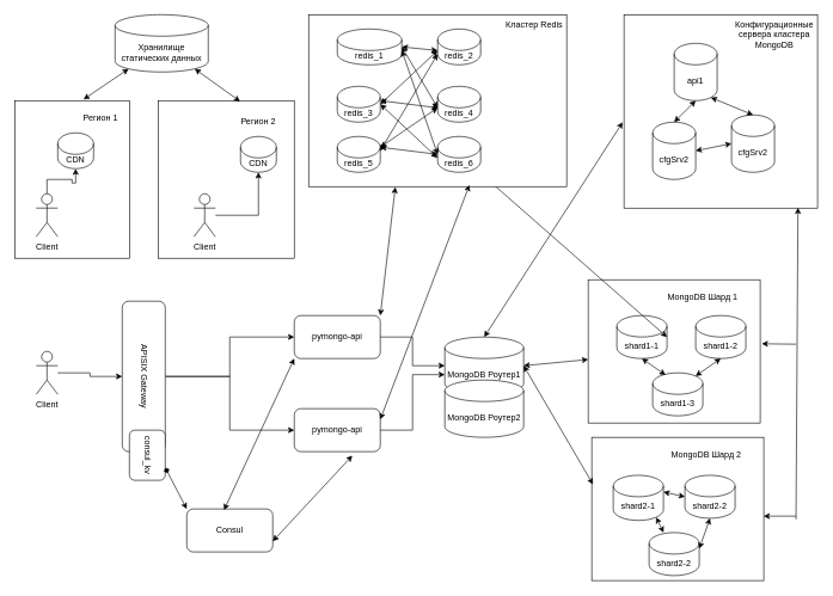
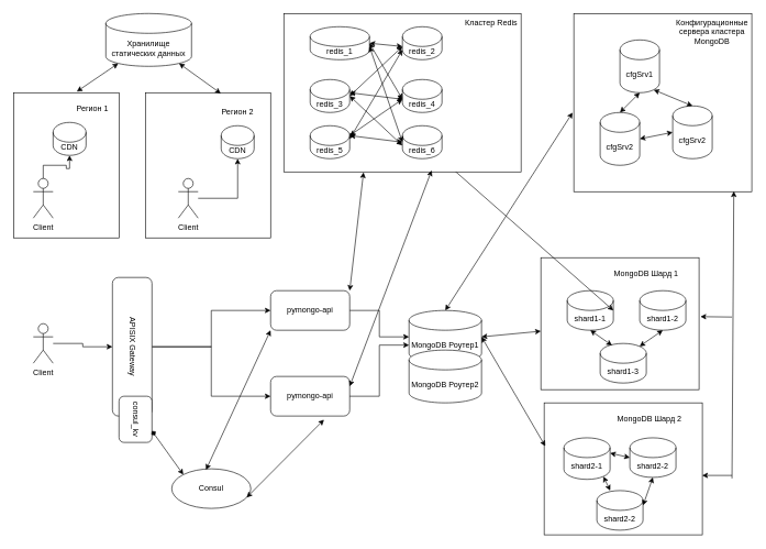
  <mxCell id="0" />
  <mxCell id="1" parent="0" />
  <mxCell id="2" value="" style="whiteSpace=wrap;html=1;aspect=fixed;" parent="1" vertex="1"><mxGeometry x="870" y="20" width="270" height="270" as="geometry" /></mxCell>
  <mxCell id="3" value="MongoDB Роутер1" style="shape=cylinder3;whiteSpace=wrap;html=1;boundedLbl=1;backgroundOutline=1;size=15;" parent="1" vertex="1"><mxGeometry x="620" y="470" width="110" height="80" as="geometry" /></mxCell>
  <mxCell id="4" value="pymongo-api" style="rounded=1;whiteSpace=wrap;html=1;" parent="1" vertex="1"><mxGeometry x="410" y="440" width="120" height="60" as="geometry" /></mxCell>
  <mxCell id="5" style="edgeStyle=orthogonalEdgeStyle;rounded=0;orthogonalLoop=1;jettySize=auto;html=1;exitX=1;exitY=0.5;exitDx=0;exitDy=0;entryX=0;entryY=0.5;entryDx=0;entryDy=0;entryPerimeter=0;" parent="1" source="4" target="3" edge="1"><mxGeometry relative="1" as="geometry" /></mxCell>
- <mxCell id="6" value="api1" style="shape=cylinder3;whiteSpace=wrap;html=1;boundedLbl=1;backgroundOutline=1;size=15;" parent="1" vertex="1"><mxGeometry x="940" y="60" width="60" height="80" as="geometry" /></mxCell>
+ <mxCell id="6" value="cfgSrv1" style="shape=cylinder3;whiteSpace=wrap;html=1;boundedLbl=1;backgroundOutline=1;size=15;" parent="1" vertex="1"><mxGeometry x="940" y="60" width="60" height="80" as="geometry" /></mxCell>
  <mxCell id="7" value="cfgSrv2" style="shape=cylinder3;whiteSpace=wrap;html=1;boundedLbl=1;backgroundOutline=1;size=15;" parent="1" vertex="1"><mxGeometry x="1020" y="160" width="60" height="80" as="geometry" /></mxCell>
  <mxCell id="8" value="cfgSrv2" style="shape=cylinder3;whiteSpace=wrap;html=1;boundedLbl=1;backgroundOutline=1;size=15;" parent="1" vertex="1"><mxGeometry x="910" y="170" width="60" height="80" as="geometry" /></mxCell>
  <mxCell id="9" value="" style="endArrow=classic;startArrow=classic;html=1;rounded=0;entryX=0.5;entryY=1;entryDx=0;entryDy=0;entryPerimeter=0;exitX=0.5;exitY=0;exitDx=0;exitDy=0;exitPerimeter=0;" parent="1" source="8" target="6" edge="1"><mxGeometry width="50" height="50" relative="1" as="geometry"><mxPoint x="660" y="290" as="sourcePoint" /><mxPoint x="710" y="240" as="targetPoint" /></mxGeometry></mxCell>
  <mxCell id="10" value="" style="endArrow=classic;startArrow=classic;html=1;rounded=0;entryX=0;entryY=0.5;entryDx=0;entryDy=0;entryPerimeter=0;exitX=1;exitY=0.5;exitDx=0;exitDy=0;exitPerimeter=0;" parent="1" source="8" target="7" edge="1"><mxGeometry width="50" height="50" relative="1" as="geometry"><mxPoint x="660" y="290" as="sourcePoint" /><mxPoint x="710" y="240" as="targetPoint" /></mxGeometry></mxCell>
  <mxCell id="11" value="" style="endArrow=classic;startArrow=classic;html=1;rounded=0;exitX=0.855;exitY=1;exitDx=0;exitDy=-4.35;exitPerimeter=0;entryX=0.5;entryY=0;entryDx=0;entryDy=0;entryPerimeter=0;" parent="1" source="6" target="7" edge="1"><mxGeometry width="50" height="50" relative="1" as="geometry"><mxPoint x="680" y="140" as="sourcePoint" /><mxPoint x="710" y="240" as="targetPoint" /></mxGeometry></mxCell>
  <mxCell id="12" value="Конфигурационные сервера кластера MongoDB&lt;div&gt;&lt;br&gt;&lt;/div&gt;" style="text;html=1;align=center;verticalAlign=middle;whiteSpace=wrap;rounded=0;" parent="1" vertex="1"><mxGeometry x="1040" y="30" width="80" height="50" as="geometry" /></mxCell>
  <mxCell id="13" value="" style="endArrow=classic;startArrow=classic;html=1;rounded=0;exitX=0.5;exitY=0;exitDx=0;exitDy=0;exitPerimeter=0;entryX=-0.007;entryY=0.556;entryDx=0;entryDy=0;entryPerimeter=0;" parent="1" source="3" target="2" edge="1"><mxGeometry width="50" height="50" relative="1" as="geometry"><mxPoint x="500" y="320" as="sourcePoint" /><mxPoint x="550" y="270" as="targetPoint" /></mxGeometry></mxCell>
  <mxCell id="14" value="" style="rounded=0;whiteSpace=wrap;html=1;" parent="1" vertex="1"><mxGeometry x="820" y="390" width="240" height="200" as="geometry" /></mxCell>
  <mxCell id="15" value="MongoDB Шард 1" style="text;html=1;align=center;verticalAlign=middle;whiteSpace=wrap;rounded=0;" parent="1" vertex="1"><mxGeometry x="920" y="400" width="120" height="30" as="geometry" /></mxCell>
  <mxCell id="16" value="shard1-1" style="shape=cylinder3;whiteSpace=wrap;html=1;boundedLbl=1;backgroundOutline=1;size=15;" parent="1" vertex="1"><mxGeometry x="860" y="440" width="70" height="60" as="geometry" /></mxCell>
  <mxCell id="17" value="" style="endArrow=classic;startArrow=classic;html=1;rounded=0;entryX=1;entryY=0.5;entryDx=0;entryDy=0;entryPerimeter=0;" parent="1" source="14" target="3" edge="1"><mxGeometry width="50" height="50" relative="1" as="geometry"><mxPoint x="500" y="470" as="sourcePoint" /><mxPoint x="550" y="420" as="targetPoint" /></mxGeometry></mxCell>
  <mxCell id="18" value="" style="rounded=0;whiteSpace=wrap;html=1;" parent="1" vertex="1"><mxGeometry x="825" y="610" width="240" height="200" as="geometry" /></mxCell>
  <mxCell id="19" value="MongoDB Шард 2" style="text;html=1;align=center;verticalAlign=middle;whiteSpace=wrap;rounded=0;" parent="1" vertex="1"><mxGeometry x="925" y="620" width="120" height="30" as="geometry" /></mxCell>
  <mxCell id="20" value="shard2-1" style="shape=cylinder3;whiteSpace=wrap;html=1;boundedLbl=1;backgroundOutline=1;size=15;" parent="1" vertex="1"><mxGeometry x="855" y="663" width="70" height="63" as="geometry" /></mxCell>
  <mxCell id="21" value="" style="endArrow=classic;startArrow=classic;html=1;rounded=0;entryX=1;entryY=0.5;entryDx=0;entryDy=0;entryPerimeter=0;exitX=0.007;exitY=0.328;exitDx=0;exitDy=0;exitPerimeter=0;" parent="1" source="18" target="3" edge="1"><mxGeometry width="50" height="50" relative="1" as="geometry"><mxPoint x="500" y="670" as="sourcePoint" /><mxPoint x="550" y="620" as="targetPoint" /></mxGeometry></mxCell>
  <mxCell id="22" value="shard1-2" style="shape=cylinder3;whiteSpace=wrap;html=1;boundedLbl=1;backgroundOutline=1;size=15;" parent="1" vertex="1"><mxGeometry x="970" y="440" width="70" height="60" as="geometry" /></mxCell>
  <mxCell id="23" value="shard1-3" style="shape=cylinder3;whiteSpace=wrap;html=1;boundedLbl=1;backgroundOutline=1;size=15;" parent="1" vertex="1"><mxGeometry x="910" y="520" width="70" height="60" as="geometry" /></mxCell>
  <mxCell id="24" value="" style="endArrow=classic;startArrow=classic;html=1;rounded=0;exitX=1;exitY=0.5;exitDx=0;exitDy=0;exitPerimeter=0;" parent="1" source="16" target="39" edge="1"><mxGeometry width="50" height="50" relative="1" as="geometry"><mxPoint x="920" y="690" as="sourcePoint" /><mxPoint x="970" y="640" as="targetPoint" /></mxGeometry></mxCell>
  <mxCell id="25" value="" style="endArrow=classic;startArrow=classic;html=1;rounded=0;entryX=0.5;entryY=1;entryDx=0;entryDy=0;entryPerimeter=0;exitX=0.855;exitY=0;exitDx=0;exitDy=4.35;exitPerimeter=0;" parent="1" source="23" target="22" edge="1"><mxGeometry width="50" height="50" relative="1" as="geometry"><mxPoint x="920" y="690" as="sourcePoint" /><mxPoint x="970" y="640" as="targetPoint" /></mxGeometry></mxCell>
  <mxCell id="26" value="" style="endArrow=classic;startArrow=classic;html=1;rounded=0;entryX=0.5;entryY=1;entryDx=0;entryDy=0;entryPerimeter=0;exitX=0.257;exitY=0.05;exitDx=0;exitDy=0;exitPerimeter=0;" parent="1" source="23" target="16" edge="1"><mxGeometry width="50" height="50" relative="1" as="geometry"><mxPoint x="920" y="690" as="sourcePoint" /><mxPoint x="970" y="640" as="targetPoint" /></mxGeometry></mxCell>
  <mxCell id="27" value="shard2-2" style="shape=cylinder3;whiteSpace=wrap;html=1;boundedLbl=1;backgroundOutline=1;size=15;" parent="1" vertex="1"><mxGeometry x="955" y="663" width="70" height="60" as="geometry" /></mxCell>
  <mxCell id="28" value="shard2-2" style="shape=cylinder3;whiteSpace=wrap;html=1;boundedLbl=1;backgroundOutline=1;size=15;" parent="1" vertex="1"><mxGeometry x="905" y="743" width="70" height="60" as="geometry" /></mxCell>
  <mxCell id="29" value="" style="endArrow=classic;startArrow=classic;html=1;rounded=0;exitX=0.855;exitY=1;exitDx=0;exitDy=-4.35;exitPerimeter=0;" parent="1" source="20" target="28" edge="1"><mxGeometry width="50" height="50" relative="1" as="geometry"><mxPoint x="925" y="673" as="sourcePoint" /><mxPoint x="975" y="623" as="targetPoint" /></mxGeometry></mxCell>
  <mxCell id="30" value="" style="endArrow=classic;startArrow=classic;html=1;rounded=0;entryX=1;entryY=0;entryDx=0;entryDy=23.25;entryPerimeter=0;exitX=0;exitY=0.5;exitDx=0;exitDy=0;exitPerimeter=0;" parent="1" source="27" target="20" edge="1"><mxGeometry width="50" height="50" relative="1" as="geometry"><mxPoint x="925" y="673" as="sourcePoint" /><mxPoint x="975" y="623" as="targetPoint" /></mxGeometry></mxCell>
  <mxCell id="31" value="" style="endArrow=classic;startArrow=classic;html=1;rounded=0;exitX=1;exitY=0;exitDx=0;exitDy=22.5;exitPerimeter=0;entryX=0.5;entryY=1;entryDx=0;entryDy=0;entryPerimeter=0;" parent="1" source="28" target="27" edge="1"><mxGeometry width="50" height="50" relative="1" as="geometry"><mxPoint x="925" y="673" as="sourcePoint" /><mxPoint x="975" y="623" as="targetPoint" /></mxGeometry></mxCell>
  <mxCell id="32" value="" style="rounded=0;whiteSpace=wrap;html=1;" parent="1" vertex="1"><mxGeometry x="430" y="20" width="360" height="240" as="geometry" /></mxCell>
  <mxCell id="33" value="Кластер Redis" style="text;html=1;align=center;verticalAlign=middle;whiteSpace=wrap;rounded=0;" parent="1" vertex="1"><mxGeometry x="700" y="20" width="90" height="30" as="geometry" /></mxCell>
  <mxCell id="34" value="redis_1" style="shape=cylinder3;whiteSpace=wrap;html=1;boundedLbl=1;backgroundOutline=1;size=15;" parent="1" vertex="1"><mxGeometry x="470" y="40" width="90" height="50" as="geometry" /></mxCell>
  <mxCell id="35" value="redis_2" style="shape=cylinder3;whiteSpace=wrap;html=1;boundedLbl=1;backgroundOutline=1;size=15;" parent="1" vertex="1"><mxGeometry x="610" y="40" width="60" height="50" as="geometry" /></mxCell>
  <mxCell id="36" value="redis_3" style="shape=cylinder3;whiteSpace=wrap;html=1;boundedLbl=1;backgroundOutline=1;size=15;" parent="1" vertex="1"><mxGeometry x="470" y="120" width="60" height="50" as="geometry" /></mxCell>
  <mxCell id="37" value="redis_4" style="shape=cylinder3;whiteSpace=wrap;html=1;boundedLbl=1;backgroundOutline=1;size=15;" parent="1" vertex="1"><mxGeometry x="610" y="120" width="60" height="50" as="geometry" /></mxCell>
  <mxCell id="38" value="redis_5" style="shape=cylinder3;whiteSpace=wrap;html=1;boundedLbl=1;backgroundOutline=1;size=15;" parent="1" vertex="1"><mxGeometry x="470" y="190" width="60" height="50" as="geometry" /></mxCell>
  <mxCell id="39" value="redis_6" style="shape=cylinder3;whiteSpace=wrap;html=1;boundedLbl=1;backgroundOutline=1;size=15;" parent="1" vertex="1"><mxGeometry x="610" y="190" width="60" height="50" as="geometry" /></mxCell>
  <mxCell id="40" value="" style="endArrow=classic;startArrow=classic;html=1;rounded=0;entryX=0;entryY=0;entryDx=0;entryDy=30;entryPerimeter=0;exitX=1;exitY=0.5;exitDx=0;exitDy=0;exitPerimeter=0;" parent="1" source="34" target="35" edge="1"><mxGeometry width="50" height="50" relative="1" as="geometry"><mxPoint x="660" y="310" as="sourcePoint" /><mxPoint x="720" y="290" as="targetPoint" /></mxGeometry></mxCell>
  <mxCell id="41" value="" style="endArrow=classic;startArrow=classic;html=1;rounded=0;exitX=1;exitY=0.5;exitDx=0;exitDy=0;exitPerimeter=0;" parent="1" source="34" edge="1"><mxGeometry width="50" height="50" relative="1" as="geometry"><mxPoint x="660" y="310" as="sourcePoint" /><mxPoint x="610" y="150" as="targetPoint" /></mxGeometry></mxCell>
  <mxCell id="42" value="" style="endArrow=classic;startArrow=classic;html=1;rounded=0;entryX=1;entryY=0;entryDx=0;entryDy=30;entryPerimeter=0;exitX=0;exitY=0.5;exitDx=0;exitDy=0;exitPerimeter=0;" parent="1" source="39" target="34" edge="1"><mxGeometry width="50" height="50" relative="1" as="geometry"><mxPoint x="660" y="310" as="sourcePoint" /><mxPoint x="710" y="260" as="targetPoint" /></mxGeometry></mxCell>
  <mxCell id="43" value="" style="endArrow=classic;startArrow=classic;html=1;rounded=0;exitX=1;exitY=0.5;exitDx=0;exitDy=0;exitPerimeter=0;" parent="1" source="36" edge="1"><mxGeometry width="50" height="50" relative="1" as="geometry"><mxPoint x="660" y="310" as="sourcePoint" /><mxPoint x="610" y="70" as="targetPoint" /></mxGeometry></mxCell>
  <mxCell id="44" value="" style="endArrow=diamond;startArrow=classic;html=1;rounded=0;entryX=0;entryY=0;entryDx=0;entryDy=30;entryPerimeter=0;exitX=1;exitY=0;exitDx=0;exitDy=20;exitPerimeter=0;" parent="1" source="36" target="37" edge="1"><mxGeometry width="50" height="50" relative="1" as="geometry"><mxPoint x="610" y="320" as="sourcePoint" /><mxPoint x="710" y="260" as="targetPoint" /></mxGeometry></mxCell>
  <mxCell id="45" value="" style="endArrow=classic;startArrow=classic;html=1;rounded=0;entryX=0;entryY=0;entryDx=0;entryDy=30;entryPerimeter=0;exitX=1;exitY=0.5;exitDx=0;exitDy=0;exitPerimeter=0;" parent="1" source="36" target="39" edge="1"><mxGeometry width="50" height="50" relative="1" as="geometry"><mxPoint x="660" y="310" as="sourcePoint" /><mxPoint x="710" y="260" as="targetPoint" /></mxGeometry></mxCell>
  <mxCell id="46" value="" style="endArrow=classic;startArrow=classic;html=1;rounded=0;exitX=1;exitY=0;exitDx=0;exitDy=20;exitPerimeter=0;entryX=0;entryY=1;entryDx=0;entryDy=-15;entryPerimeter=0;" parent="1" source="38" target="35" edge="1"><mxGeometry width="50" height="50" relative="1" as="geometry"><mxPoint x="660" y="310" as="sourcePoint" /><mxPoint x="710" y="260" as="targetPoint" /></mxGeometry></mxCell>
  <mxCell id="47" value="" style="endArrow=classic;startArrow=classic;html=1;rounded=0;exitX=1;exitY=0;exitDx=0;exitDy=15;exitPerimeter=0;" parent="1" source="38" edge="1"><mxGeometry width="50" height="50" relative="1" as="geometry"><mxPoint x="660" y="310" as="sourcePoint" /><mxPoint x="610" y="150" as="targetPoint" /></mxGeometry></mxCell>
  <mxCell id="48" value="" style="endArrow=classic;startArrow=classic;html=1;rounded=0;entryX=0;entryY=0.5;entryDx=0;entryDy=0;entryPerimeter=0;exitX=1;exitY=0;exitDx=0;exitDy=15;exitPerimeter=0;" parent="1" source="38" target="39" edge="1"><mxGeometry width="50" height="50" relative="1" as="geometry"><mxPoint x="660" y="310" as="sourcePoint" /><mxPoint x="710" y="260" as="targetPoint" /></mxGeometry></mxCell>
  <mxCell id="49" value="" style="endArrow=classic;startArrow=classic;html=1;rounded=0;exitX=1;exitY=0;exitDx=0;exitDy=0;entryX=0.336;entryY=1.003;entryDx=0;entryDy=0;entryPerimeter=0;" parent="1" source="4" target="32" edge="1"><mxGeometry width="50" height="50" relative="1" as="geometry"><mxPoint x="350" y="320" as="sourcePoint" /><mxPoint x="400" y="270" as="targetPoint" /></mxGeometry></mxCell>
  <mxCell id="50" value="" style="endArrow=classic;html=1;rounded=0;entryX=0.899;entryY=0.998;entryDx=0;entryDy=0;entryPerimeter=0;" parent="1" target="2" edge="1"><mxGeometry width="50" height="50" relative="1" as="geometry"><mxPoint x="1110" y="724.571" as="sourcePoint" /><mxPoint x="890" y="330" as="targetPoint" /></mxGeometry></mxCell>
  <mxCell id="51" value="" style="endArrow=classic;html=1;rounded=0;entryX=0.999;entryY=0.55;entryDx=0;entryDy=0;entryPerimeter=0;" parent="1" target="18" edge="1"><mxGeometry width="50" height="50" relative="1" as="geometry"><mxPoint x="1110" y="720" as="sourcePoint" /><mxPoint x="1000" y="730" as="targetPoint" /></mxGeometry></mxCell>
  <mxCell id="52" value="" style="endArrow=classic;html=1;rounded=0;entryX=1.009;entryY=0.447;entryDx=0;entryDy=0;entryPerimeter=0;" parent="1" target="14" edge="1"><mxGeometry width="50" height="50" relative="1" as="geometry"><mxPoint x="1110" y="480" as="sourcePoint" /><mxPoint x="960" y="550" as="targetPoint" /></mxGeometry></mxCell>
  <mxCell id="53" value="pymongo-api" style="rounded=1;whiteSpace=wrap;html=1;" parent="1" vertex="1"><mxGeometry x="410" y="570" width="120" height="60" as="geometry" /></mxCell>
  <mxCell id="54" style="edgeStyle=orthogonalEdgeStyle;rounded=0;orthogonalLoop=1;jettySize=auto;html=1;entryX=0;entryY=0;entryDx=0;entryDy=52.5;entryPerimeter=0;" parent="1" source="53" target="3" edge="1"><mxGeometry relative="1" as="geometry" /></mxCell>
  <mxCell id="55" style="edgeStyle=orthogonalEdgeStyle;rounded=0;orthogonalLoop=1;jettySize=auto;html=1;entryX=0;entryY=0.5;entryDx=0;entryDy=0;" parent="1" source="57" target="4" edge="1"><mxGeometry relative="1" as="geometry" /></mxCell>
  <mxCell id="56" style="edgeStyle=orthogonalEdgeStyle;rounded=0;orthogonalLoop=1;jettySize=auto;html=1;entryX=0;entryY=0.5;entryDx=0;entryDy=0;" parent="1" source="57" target="53" edge="1"><mxGeometry relative="1" as="geometry" /></mxCell>
  <mxCell id="57" value="APISIX Gateway" style="rounded=1;whiteSpace=wrap;html=1;rotation=90;" parent="1" vertex="1"><mxGeometry x="95" y="495" width="210" height="60" as="geometry" /></mxCell>
  <mxCell id="58" value="consul_kv" style="rounded=1;whiteSpace=wrap;html=1;rotation=90;" parent="1" vertex="1"><mxGeometry x="170" y="610" width="70" height="50" as="geometry" /></mxCell>
- <mxCell id="59" value="Consul" style="rounded=1;whiteSpace=wrap;html=1;" parent="1" vertex="1"><mxGeometry x="260" y="710" width="120" height="60" as="geometry" /></mxCell>
+ <mxCell id="59" value="Consul" style="ellipse;whiteSpace=wrap;html=1;" parent="1" vertex="1"><mxGeometry x="260" y="710" width="120" height="60" as="geometry" /></mxCell>
  <mxCell id="60" value="" style="endArrow=diamond;startArrow=classic;html=1;rounded=0;exitX=0;exitY=0;exitDx=0;exitDy=0;entryX=0.75;entryY=0;entryDx=0;entryDy=0;" parent="1" source="59" target="58" edge="1"><mxGeometry width="50" height="50" relative="1" as="geometry"><mxPoint x="300" y="620" as="sourcePoint" /><mxPoint x="350" y="570" as="targetPoint" /></mxGeometry></mxCell>
  <mxCell id="61" value="" style="endArrow=classic;startArrow=classic;html=1;rounded=0;exitX=1;exitY=0.75;exitDx=0;exitDy=0;entryX=0.675;entryY=1.092;entryDx=0;entryDy=0;entryPerimeter=0;" parent="1" source="59" target="53" edge="1"><mxGeometry width="50" height="50" relative="1" as="geometry"><mxPoint x="300" y="620" as="sourcePoint" /><mxPoint x="350" y="570" as="targetPoint" /></mxGeometry></mxCell>
  <mxCell id="62" value="" style="endArrow=classic;startArrow=classic;html=1;rounded=0;entryX=0;entryY=1;entryDx=0;entryDy=0;exitX=0.433;exitY=0.025;exitDx=0;exitDy=0;exitPerimeter=0;" parent="1" source="59" target="4" edge="1"><mxGeometry width="50" height="50" relative="1" as="geometry"><mxPoint x="300" y="620" as="sourcePoint" /><mxPoint x="350" y="570" as="targetPoint" /></mxGeometry></mxCell>
  <mxCell id="63" value="" style="edgeStyle=orthogonalEdgeStyle;rounded=0;orthogonalLoop=1;jettySize=auto;html=1;" parent="1" source="64" target="57" edge="1"><mxGeometry relative="1" as="geometry" /></mxCell>
  <mxCell id="64" value="Client" style="shape=umlActor;verticalLabelPosition=bottom;verticalAlign=top;html=1;outlineConnect=0;" parent="1" vertex="1"><mxGeometry x="50" y="490" width="30" height="60" as="geometry" /></mxCell>
  <mxCell id="65" value="MongoDB Роутер2" style="shape=cylinder3;whiteSpace=wrap;html=1;boundedLbl=1;backgroundOutline=1;size=15;" parent="1" vertex="1"><mxGeometry x="620" y="530" width="110" height="80" as="geometry" /></mxCell>
  <mxCell id="66" value="" style="rounded=0;whiteSpace=wrap;html=1;" parent="1" vertex="1"><mxGeometry x="20" y="140" width="160" height="220" as="geometry" /></mxCell>
  <mxCell id="67" style="edgeStyle=orthogonalEdgeStyle;rounded=0;orthogonalLoop=1;jettySize=auto;html=1;" parent="1" source="68" target="70" edge="1"><mxGeometry relative="1" as="geometry" /></mxCell>
  <mxCell id="68" value="Client" style="shape=umlActor;verticalLabelPosition=bottom;verticalAlign=top;html=1;outlineConnect=0;" parent="1" vertex="1"><mxGeometry x="50" y="270" width="30" height="60" as="geometry" /></mxCell>
  <mxCell id="69" value="" style="rounded=0;whiteSpace=wrap;html=1;" parent="1" vertex="1"><mxGeometry x="220" y="140" width="190" height="220" as="geometry" /></mxCell>
  <mxCell id="70" value="CDN" style="shape=cylinder3;whiteSpace=wrap;html=1;boundedLbl=1;backgroundOutline=1;size=15;" parent="1" vertex="1"><mxGeometry x="80" y="185" width="50" height="50" as="geometry" /></mxCell>
  <mxCell id="71" value="Регион 1" style="text;html=1;align=center;verticalAlign=middle;whiteSpace=wrap;rounded=0;" parent="1" vertex="1"><mxGeometry x="110" y="150" width="60" height="30" as="geometry" /></mxCell>
  <mxCell id="72" value="Регион 2" style="text;html=1;align=center;verticalAlign=middle;whiteSpace=wrap;rounded=0;" parent="1" vertex="1"><mxGeometry x="330" y="155" width="60" height="30" as="geometry" /></mxCell>
  <mxCell id="73" value="CDN" style="shape=cylinder3;whiteSpace=wrap;html=1;boundedLbl=1;backgroundOutline=1;size=15;" parent="1" vertex="1"><mxGeometry x="335" y="190" width="50" height="50" as="geometry" /></mxCell>
  <mxCell id="74" style="edgeStyle=orthogonalEdgeStyle;rounded=0;orthogonalLoop=1;jettySize=auto;html=1;" parent="1" source="75" target="73" edge="1"><mxGeometry relative="1" as="geometry" /></mxCell>
  <mxCell id="75" value="Client" style="shape=umlActor;verticalLabelPosition=bottom;verticalAlign=top;html=1;outlineConnect=0;" parent="1" vertex="1"><mxGeometry x="270" y="270" width="30" height="60" as="geometry" /></mxCell>
  <mxCell id="76" value="Хранилище статических данных" style="shape=cylinder3;whiteSpace=wrap;html=1;boundedLbl=1;backgroundOutline=1;size=15;" parent="1" vertex="1"><mxGeometry x="160" y="20" width="130" height="80" as="geometry" /></mxCell>
  <mxCell id="77" value="" style="endArrow=classic;startArrow=classic;html=1;rounded=0;entryX=0.145;entryY=1;entryDx=0;entryDy=-4.35;entryPerimeter=0;exitX=0.6;exitY=-0.008;exitDx=0;exitDy=0;exitPerimeter=0;" parent="1" source="66" target="76" edge="1"><mxGeometry width="50" height="50" relative="1" as="geometry"><mxPoint x="310" y="320" as="sourcePoint" /><mxPoint x="360" y="270" as="targetPoint" /></mxGeometry></mxCell>
  <mxCell id="78" value="" style="endArrow=classic;startArrow=classic;html=1;rounded=0;entryX=0.855;entryY=1;entryDx=0;entryDy=-4.35;entryPerimeter=0;exitX=0.602;exitY=0.005;exitDx=0;exitDy=0;exitPerimeter=0;" parent="1" source="69" target="76" edge="1"><mxGeometry width="50" height="50" relative="1" as="geometry"><mxPoint x="310" y="320" as="sourcePoint" /><mxPoint x="360" y="270" as="targetPoint" /></mxGeometry></mxCell>
  <mxCell id="79" value="" style="endArrow=classic;startArrow=classic;html=1;rounded=0;exitX=1;exitY=0.25;exitDx=0;exitDy=0;entryX=0.623;entryY=0.991;entryDx=0;entryDy=0;entryPerimeter=0;" parent="1" source="53" target="32" edge="1"><mxGeometry width="50" height="50" relative="1" as="geometry"><mxPoint x="330" y="370" as="sourcePoint" /><mxPoint x="380" y="320" as="targetPoint" /></mxGeometry></mxCell>
